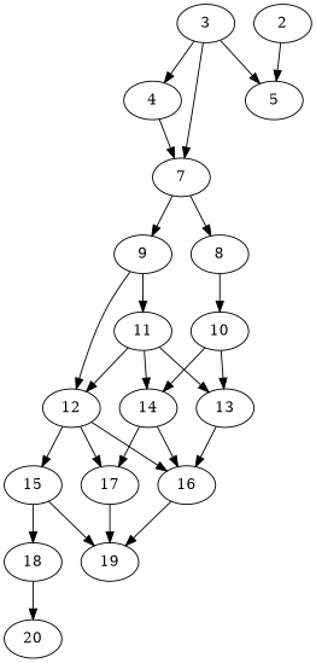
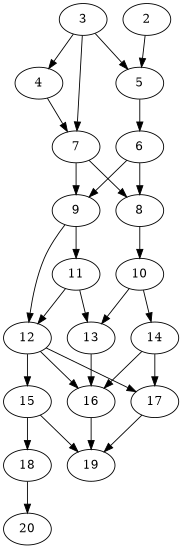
  digraph {
    node [alpha=0.18]
    4 [alpha=0.02 expect_size=20322304]
    7 [alpha=0.10 expect_size=32723968]
    8 [expect_size=41839616]
    9 [alpha=0.05 expect_size=7474176]
    2 [alpha=0.00 expect_size=40763392]
    5 [alpha=0.11 expect_size=16264192]
+   6 [expect_size=52371456]
    3 [alpha=0.00 expect_size=11106304]
    10 [alpha=0.09 expect_size=38904832]
    11 [alpha=0.10 expect_size=21846016]
    12 [expect_size=8198144]
    13 [alpha=0.12 expect_size=9150464]
    14 [alpha=0.14 expect_size=10311680]
    15 [alpha=0.05 expect_size=15484928]
    16 [alpha=0.08 expect_size=40387584]
    17 [alpha=0.09 expect_size=36641792]
    18 [alpha=0.03 expect_size=12046336]
    19 [alpha=0.04 expect_size=6514688]
    20 [alpha=0.16 expect_size=17987584]
    4 -> 7
    7 -> 8
    7 -> 9
    8 -> 10
    9 -> 11
    9 -> 12
    2 -> 5
+   5 -> 6
+   6 -> 8
+   6 -> 9
    3 -> 4
    3 -> 7
    3 -> 5
    10 -> 13
    10 -> 14
    11 -> 12
    11 -> 13
-   11 -> 14
    12 -> 15
    12 -> 16
    12 -> 17
    13 -> 16
    14 -> 16
    14 -> 17
    15 -> 18
    15 -> 19
    16 -> 19
    17 -> 19
    18 -> 20
  }
